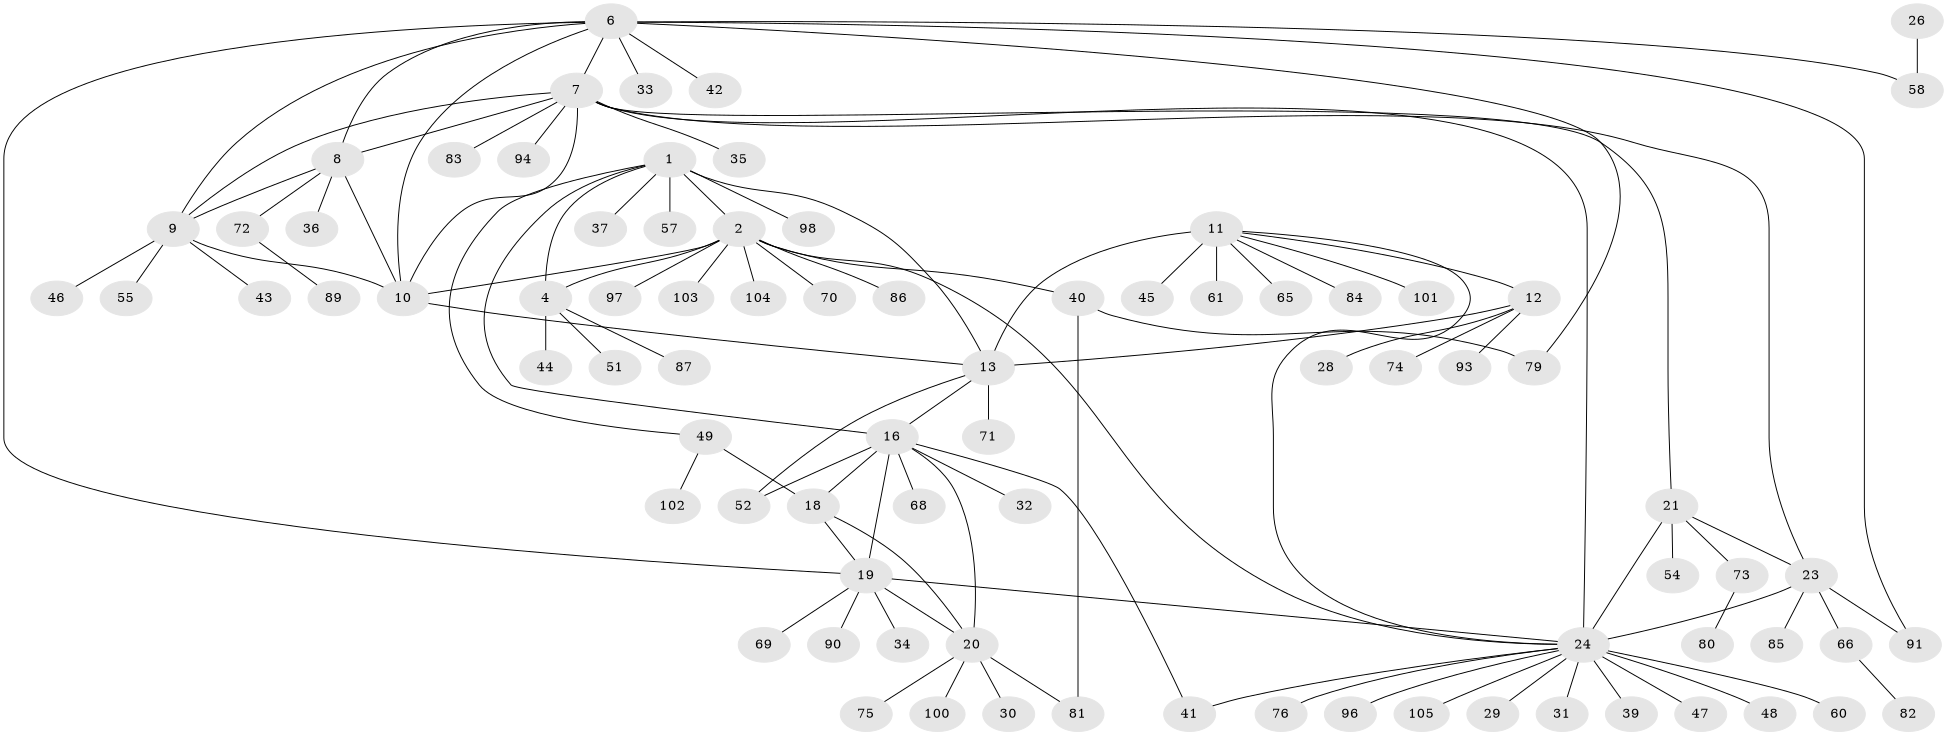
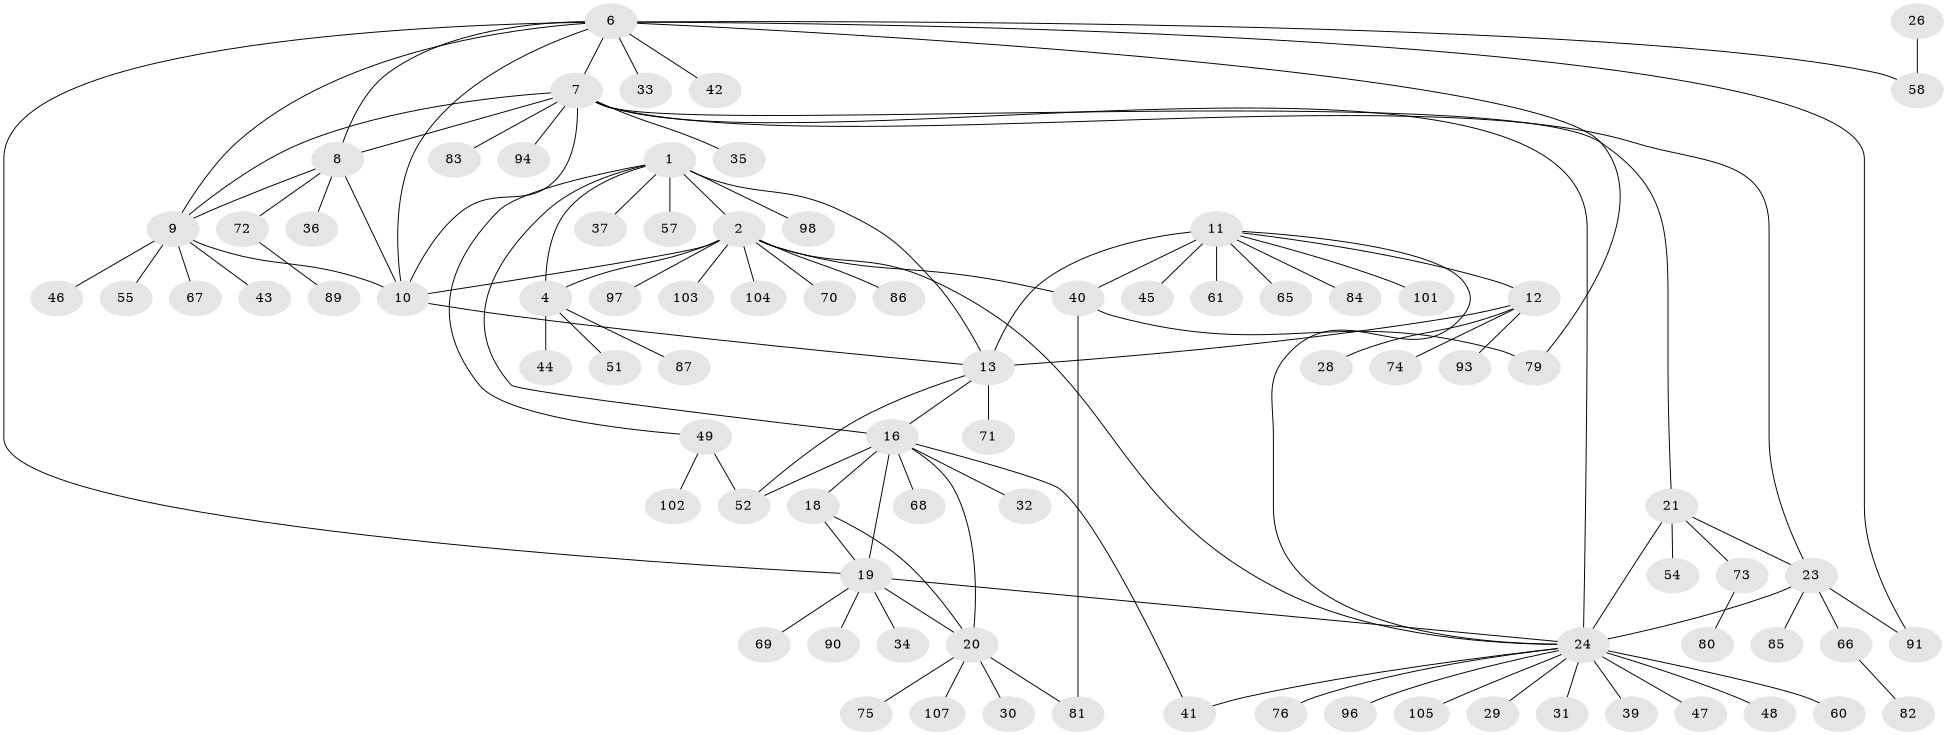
  graph {
    node [color=gray90 style=filled]
    1 [super="+5"]
    2 [super="+3"]
    4 [super="+53"]
    13 [super="+14"]
    16 [super="+17"]
    37
    49 [super="+106"]
    57
    98
    10
    24 [super="+25"]
    40
    70
    86
    97
    103
    104
    44
    51
    87
    52 [super="+63"]
    n22 [label=71]
    19 [super="+77"]
    18 [super="+64"]
    20 [super="+62"]
    32
    41
    68
    102
    29
    31
    39
    47
    48
    60
    76
    96
    105
    79
    81 [super="+95"]
    6 [super="+71"]
    7 [super="+22"]
    8 [super="+27"]
    9 [super="+50"]
    33 [super="+38"]
    42
    58
    91
    21
    23 [super="+59"]
    35
    83
    94
    36
    72
    43
    46
    55
+   67
    34
    69
    90
    54
    73
    66
    85
    89
    11 [super="+15"]
    12 [super="+56"]
    45
    61
    65
    84
    101
    28
    74 [super="+92"]
    93
    26 [super="+88"]
    30
    75 [super="+99"]
-   100
+   100 [label=107]
    80
    82
    1 -- 2 [weight=4]
    1 -- 4 [weight=2]
    1 -- 13
    1 -- 16
    1 -- 37
    1 -- 49
    1 -- 57
    1 -- 98
    2 -- 4 [weight=2]
    2 -- 10
    2 -- 24
    2 -- 40
    2 -- 70
    2 -- 86
    2 -- 97
    2 -- 103
    2 -- 104
    4 -- 44
    4 -- 51
    4 -- 87
    13 -- 16
    13 -- 52
    13 -- n22
    16 -- 52
    16 -- 19 [weight=2]
    16 -- 18 [weight=2]
    16 -- 20 [weight=2]
    16 -- 32
    16 -- 41
    16 -- 68
-   49 -- 18
+   49 -- 52
    49 -- 102
    10 -- 13
    24 -- 41
    24 -- 29
    24 -- 31
    24 -- 39
    24 -- 47
    24 -- 48
    24 -- 60
    24 -- 76
    24 -- 96
    24 -- 105
    40 -- 79
    40 -- 81
    19 -- 24
    19 -- 20
    19 -- 34
    19 -- 69
    19 -- 90
    18 -- 19
    18 -- 20
    20 -- 81
    20 -- 30
    20 -- 75
    20 -- 100
    6 -- 10
    6 -- 19
    6 -- 79
    6 -- 7
    6 -- 8
    6 -- 9
    6 -- 33
    6 -- 42
    6 -- 58
    6 -- 91
    7 -- 10
    7 -- 24 [weight=2]
    7 -- 8
    7 -- 9
    7 -- 21
    7 -- 23
    7 -- 35
    7 -- 83
    7 -- 94
    8 -- 10
    8 -- 9
    8 -- 36
    8 -- 72
    9 -- 10
    9 -- 43
    9 -- 46
    9 -- 55
+   9 -- 67
    21 -- 24 [weight=2]
    21 -- 23
    21 -- 54
    21 -- 73
    23 -- 24 [weight=2]
    23 -- 91
    23 -- 66
    23 -- 85
    72 -- 89
    73 -- 80
    66 -- 82
    11 -- 13 [weight=4]
    11 -- 24
+   11 -- 40
    11 -- 12 [weight=2]
    11 -- 45
    11 -- 61
    11 -- 65
    11 -- 84
    11 -- 101
    12 -- 13 [weight=2]
    12 -- 28
    12 -- 74
    12 -- 93
    26 -- 58
  }
